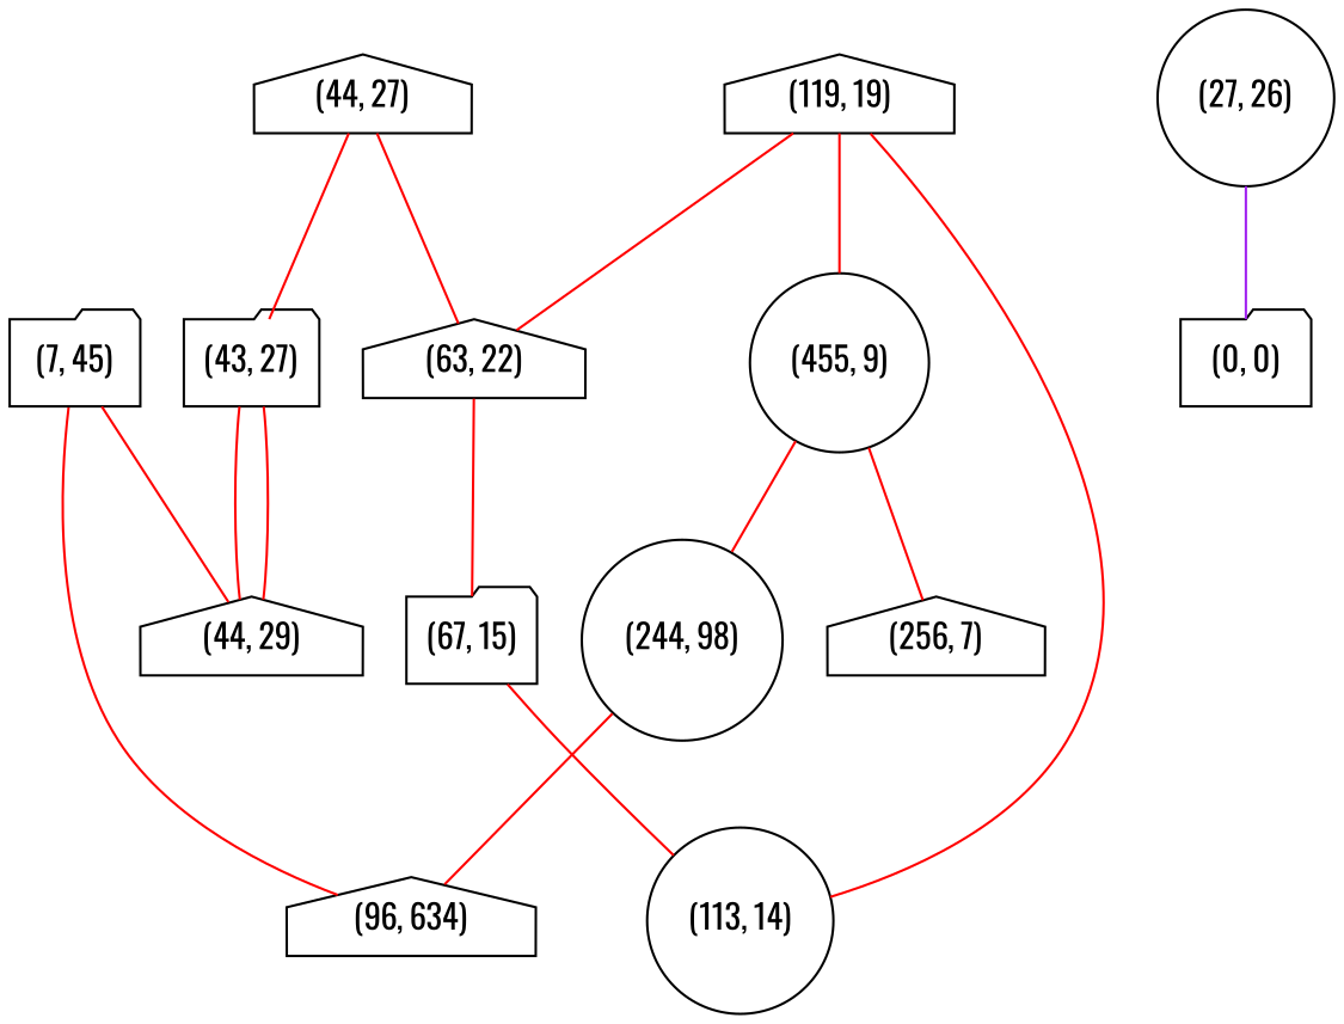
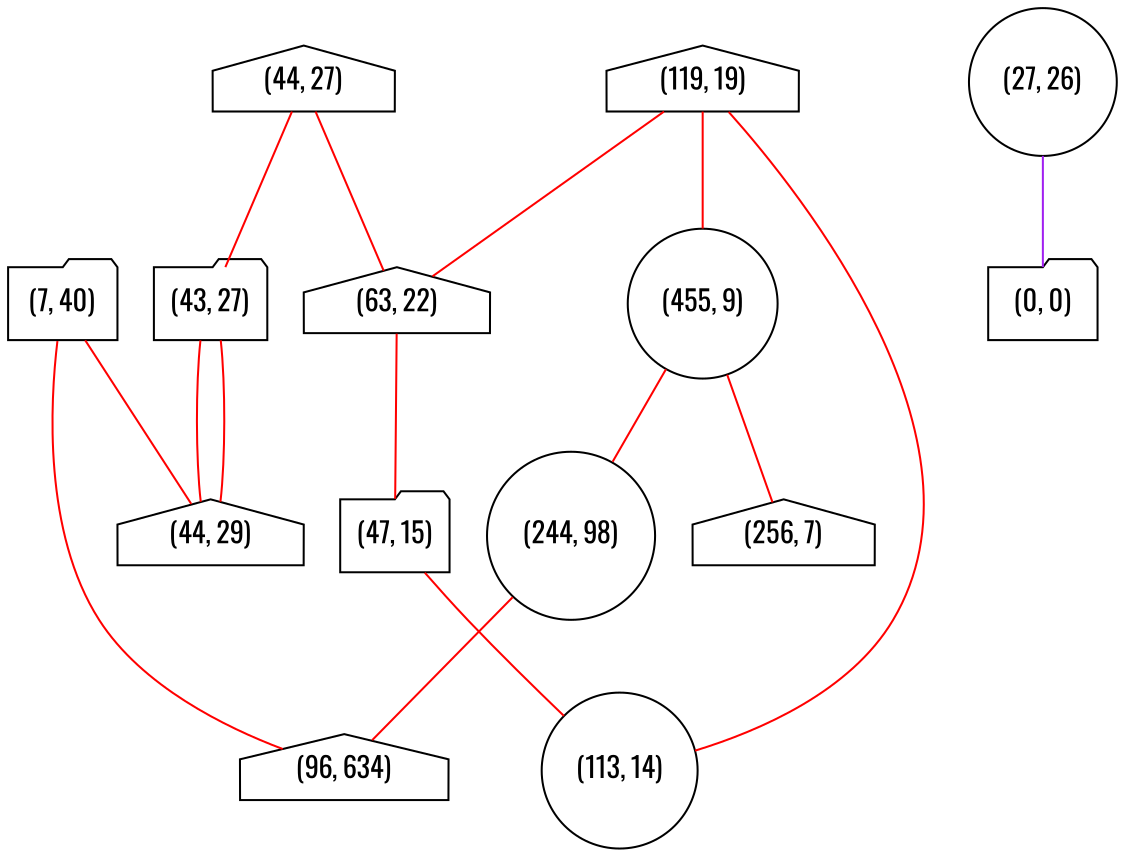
  graph {
    fontname=Oswald
    node [fontname=Oswald shape=house]
    edge [color=red fontname=Oswald weight=1]
    n1 [label="(455, 9)" shape=circle]
    "(119, 19)"
    "(63, 22)"
    "(113, 14)" [shape=circle]
    "(244, 98)" [shape=circle]
    "(256, 7)"
-   "(67, 15)" [shape=folder]
+   "(67, 15)" [shape=folder label="(47, 15)"]
    "(27, 26)" [shape=circle]
    "(0, 0)" [shape=folder]
    "(43, 27)" [shape=folder]
    "(44, 29)"
    "(44, 27)"
    n13 [label="(96, 634)"]
-   "(7, 45)" [shape=folder]
+   "(7, 45)" [shape=folder label="(7, 40)"]
    n1 -- "(244, 98)"
    n1 -- "(256, 7)"
    "(119, 19)" -- n1
    "(119, 19)" -- "(63, 22)"
    "(119, 19)" -- "(113, 14)"
    "(63, 22)" -- "(67, 15)"
    "(244, 98)" -- n13
    "(67, 15)" -- "(113, 14)"
    "(27, 26)" -- "(0, 0)" [color=purple weight=4]
    "(43, 27)" -- "(44, 29)"
    "(43, 27)" -- "(44, 29)"
    "(44, 27)" -- "(63, 22)"
    "(44, 27)" -- "(43, 27)"
    "(7, 45)" -- "(44, 29)"
    "(7, 45)" -- n13
  }
